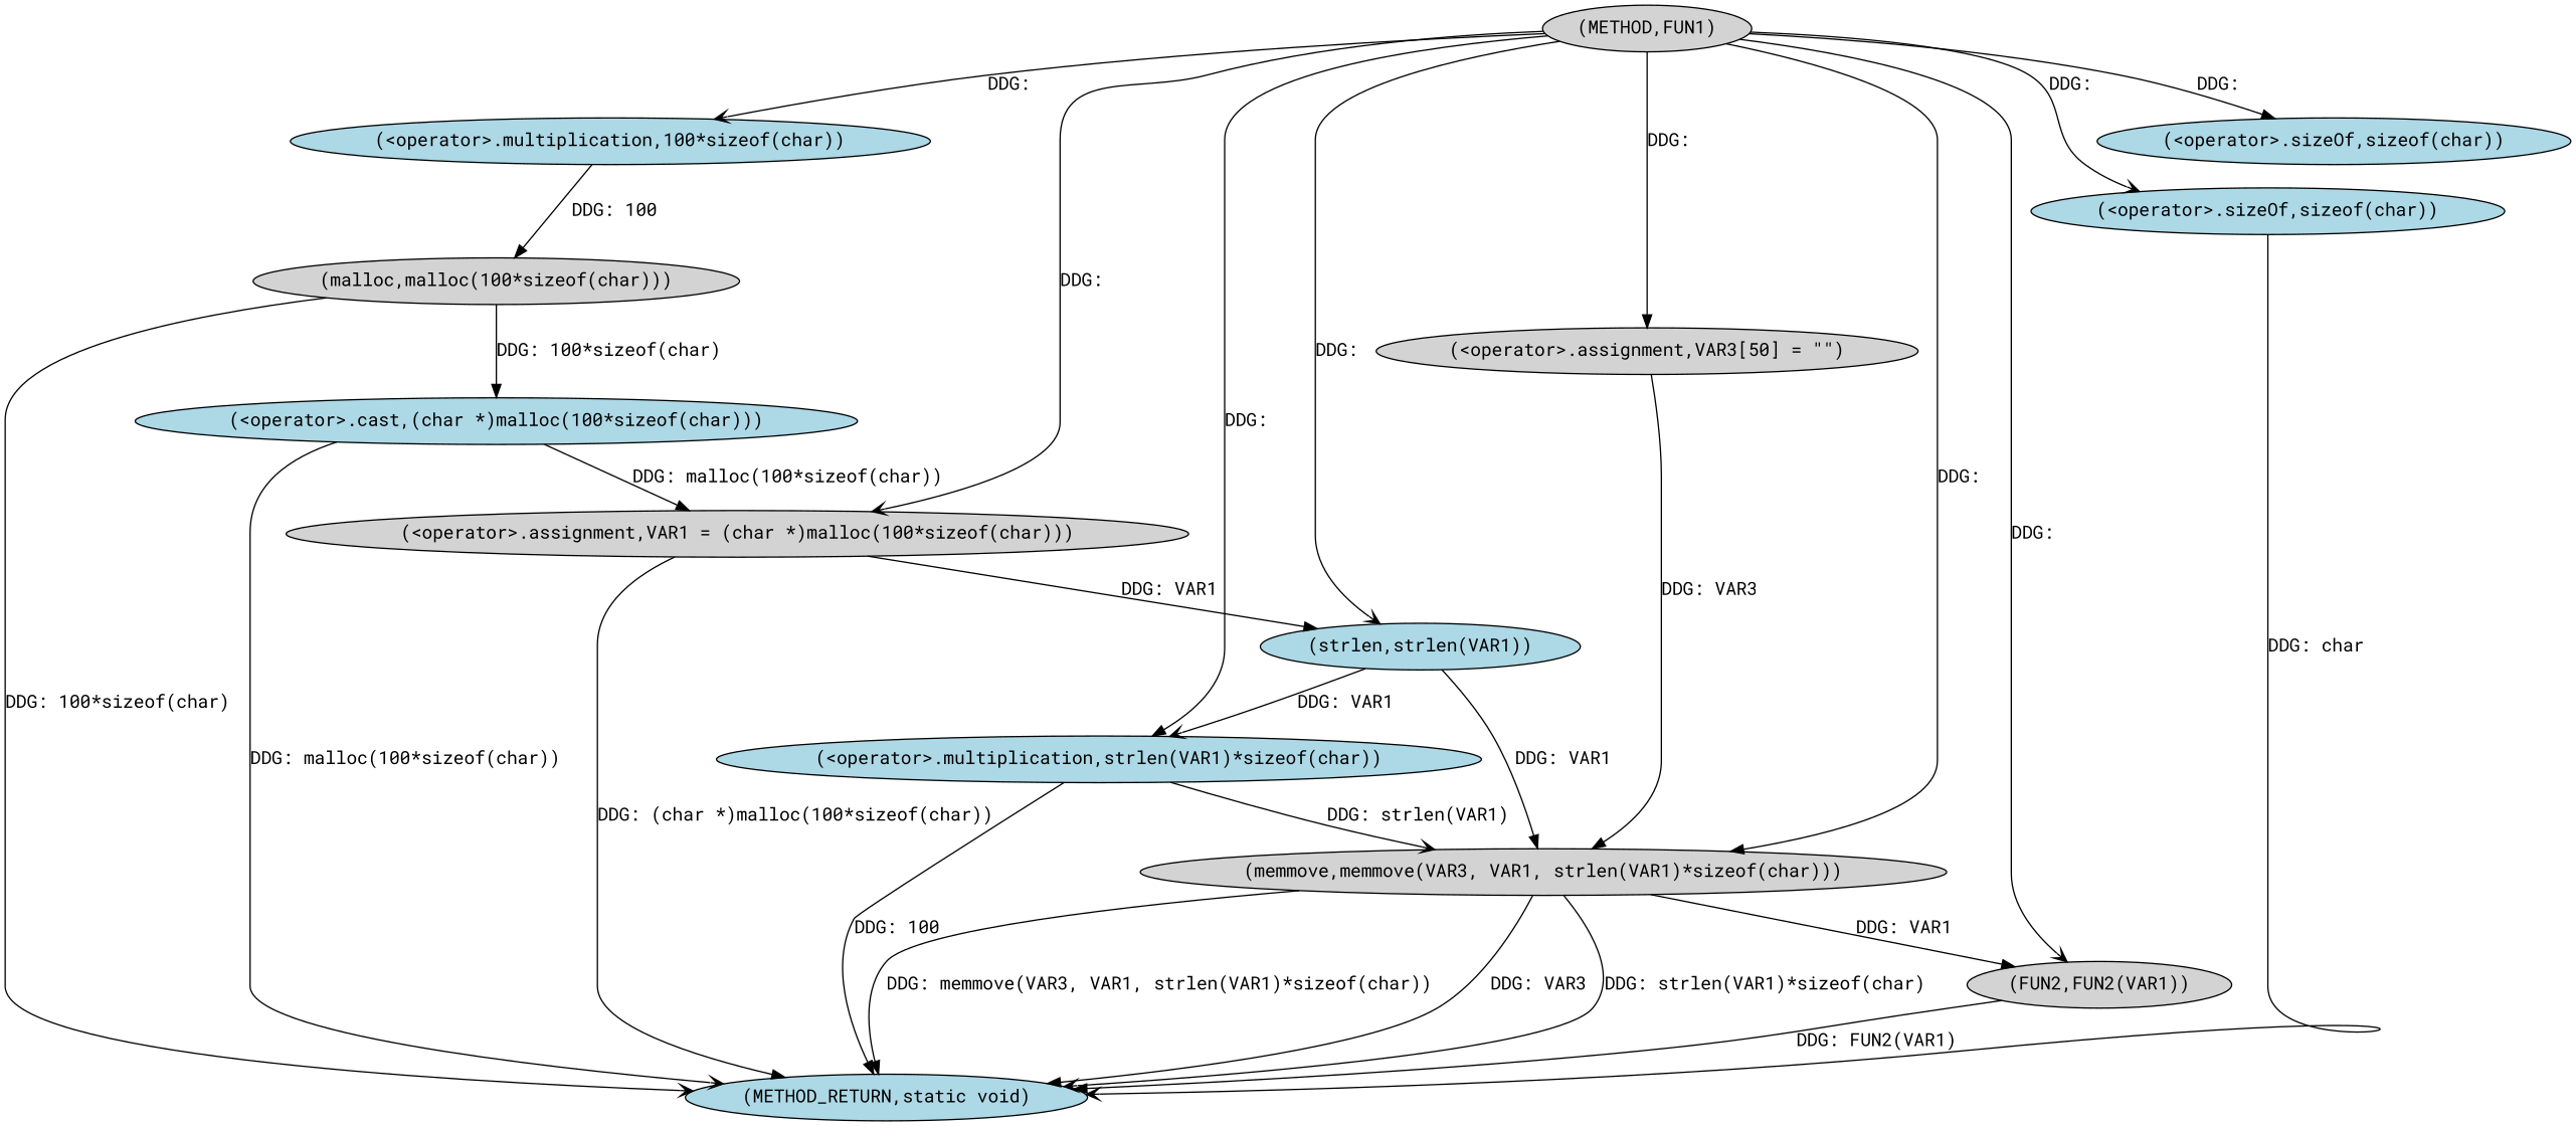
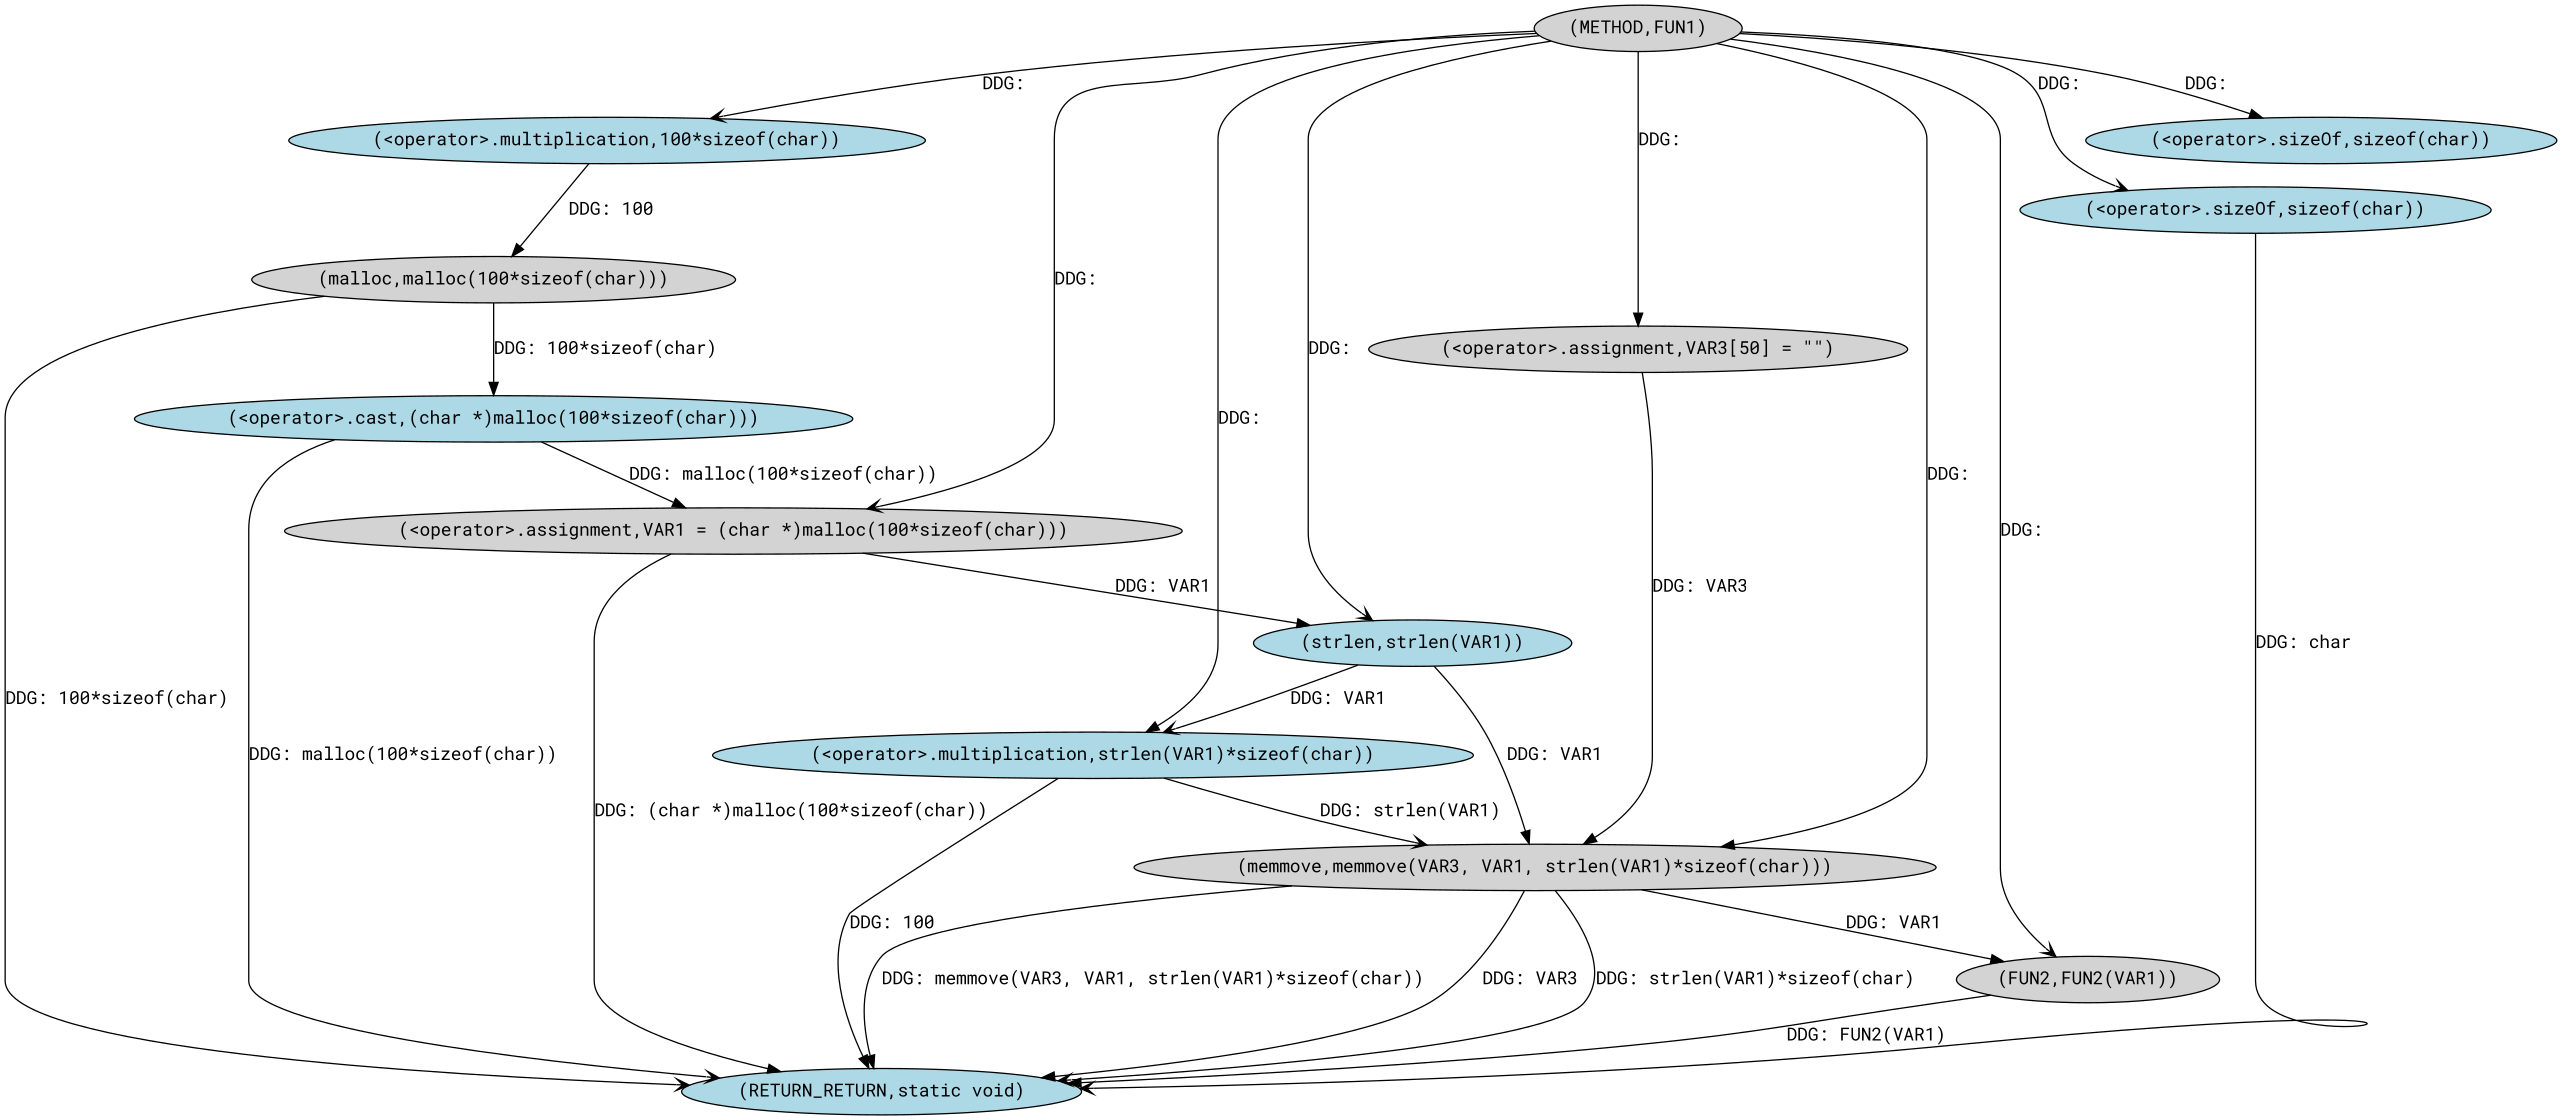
  digraph {
    fontname="Roboto Mono"
    node [fillcolor=lightblue fontname="Roboto Mono" style=filled]
    edge [arrowhead=normal fontname="Roboto Mono"]
    n1 [fillcolor=lightgrey label="(METHOD,FUN1)"]
    n2 [fillcolor=lightgrey label="(<operator>.assignment,VAR1 = (char *)malloc(100*sizeof(char)))"]
    n3 [label="(<operator>.multiplication,100*sizeof(char))"]
    n4 [label="(<operator>.sizeOf,sizeof(char))"]
    n5 [fillcolor=lightgrey label="(<operator>.assignment,VAR3[50] = \"\")"]
    n6 [fillcolor=lightgrey label="(memmove,memmove(VAR3, VAR1, strlen(VAR1)*sizeof(char)))"]
    n7 [label="(<operator>.multiplication,strlen(VAR1)*sizeof(char))"]
    n8 [label="(strlen,strlen(VAR1))"]
    n9 [label="(<operator>.sizeOf,sizeof(char))"]
    n10 [fillcolor=lightgrey label="(FUN2,FUN2(VAR1))"]
-   n11 [label="(METHOD_RETURN,static void)"]
+   n11 [label="(RETURN_RETURN,static void)"]
    n12 [fillcolor=lightgrey label="(malloc,malloc(100*sizeof(char)))"]
    n13 [label="(<operator>.cast,(char *)malloc(100*sizeof(char)))"]
    n1 -> n2 [arrowhead=vee label="DDG: "]
    n1 -> n3 [arrowhead=vee label="DDG: "]
    n1 -> n4 [label="DDG: "]
    n1 -> n5 [label="DDG: "]
    n1 -> n6 [label="DDG: "]
    n1 -> n7 [label="DDG: "]
    n1 -> n8 [arrowhead=vee label="DDG: "]
    n1 -> n9 [arrowhead=vee label="DDG: "]
    n1 -> n10 [arrowhead=vee label="DDG: "]
    n2 -> n8 [label="DDG: VAR1"]
    n2 -> n11 [label="DDG: (char *)malloc(100*sizeof(char))"]
    n3 -> n12 [label="DDG: 100"]
    n5 -> n6 [label="DDG: VAR3"]
    n6 -> n10 [label="DDG: VAR1"]
    n6 -> n11 [label="DDG: VAR3"]
    n6 -> n11 [arrowhead=vee label="DDG: strlen(VAR1)*sizeof(char)"]
    n6 -> n11 [label="DDG: memmove(VAR3, VAR1, strlen(VAR1)*sizeof(char))"]
    n7 -> n6 [arrowhead=vee label="DDG: strlen(VAR1)"]
    n7 -> n11 [label="DDG: 100"]
    n8 -> n6 [label="DDG: VAR1"]
    n8 -> n7 [arrowhead=vee label="DDG: VAR1"]
    n9 -> n11 [arrowhead=vee label="DDG: char"]
    n10 -> n11 [label="DDG: FUN2(VAR1)"]
    n12 -> n11 [arrowhead=vee label="DDG: 100*sizeof(char)"]
    n12 -> n13 [label="DDG: 100*sizeof(char)"]
    n13 -> n2 [label="DDG: malloc(100*sizeof(char))"]
    n13 -> n11 [arrowhead=vee label="DDG: malloc(100*sizeof(char))"]
  }
